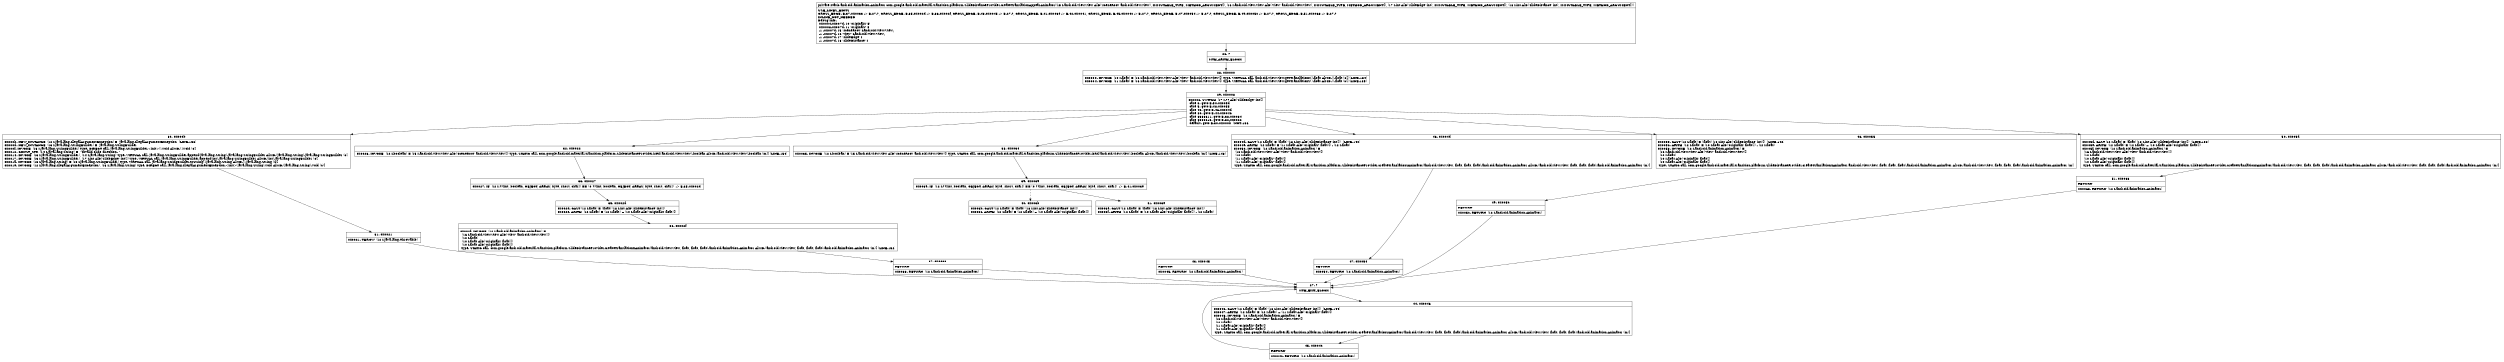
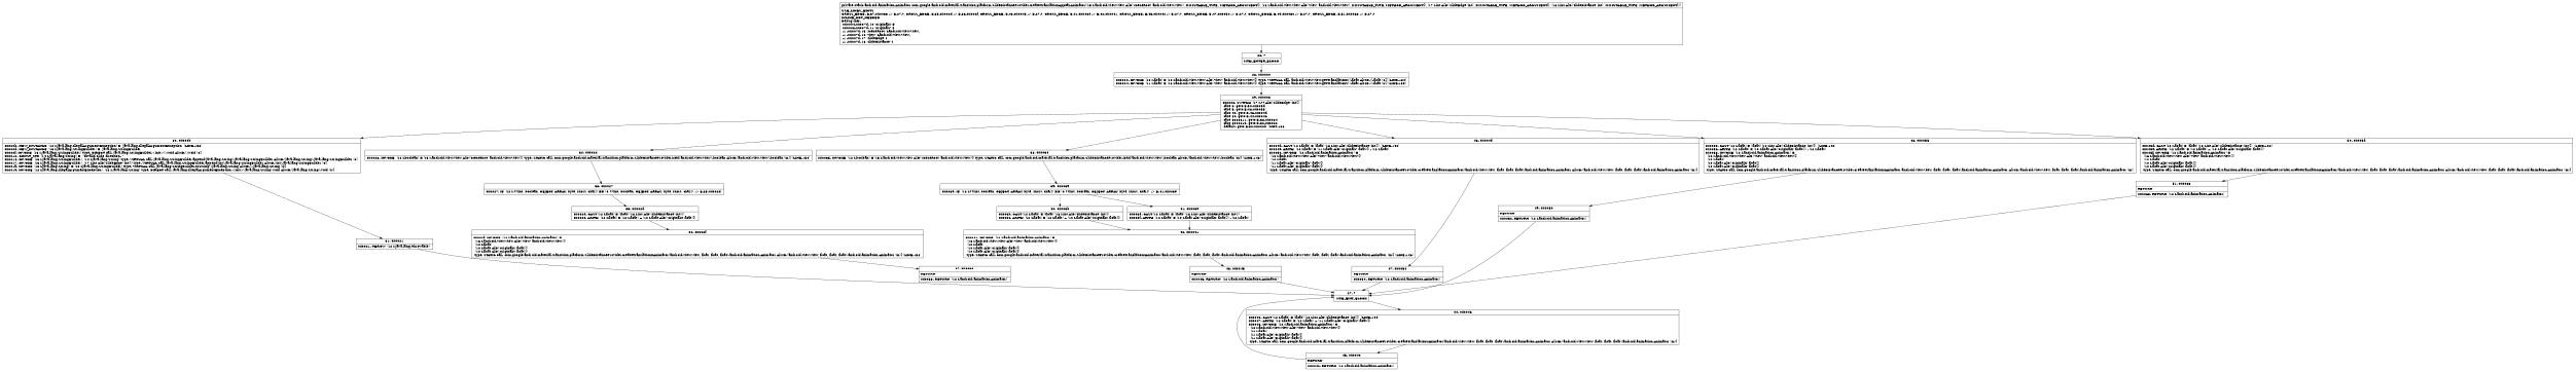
  digraph {
    node [shape=record]
-   n1 [label="{26\:\ ?|MTH_ARITH_BLOCK\l}"]
+   n1 [label="{26\:\ ?|MTH_ENTER_BLOCK\l}"]
    n2 [label="{28\:\ 0x0000|0x0000: INVOKE  (r0 I:float) = (r6 I:android.view.View A[D('view' android.view.View)]) type: VIRTUAL call: android.view.View.getTranslationX():float A[MD:():float (c)] (LINE:134)\l0x0004: INVOKE  (r1 I:float) = (r6 I:android.view.View A[D('view' android.view.View)]) type: VIRTUAL call: android.view.View.getTranslationY():float A[MD:():float (c)] (LINE:135)\l}"]
    n3 [label="{29\:\ 0x0008|0x0008: SWITCH  (r7 I:?? A[D('slideEdge' int)])\l case 3: goto B:50:0x005d\l case 5: goto B:48:0x0055\l case 48: goto B:46:0x004d\l case 80: goto B:44:0x0046\l case 8388611: goto B:38:0x0034\l case 8388613: goto B:32:0x0022\l default: goto B:30:0x000b  (NOT:136)\l}"]
    n4 [label="{30\:\ 0x000b|0x000b: NEW_INSTANCE  (r2 I:java.lang.IllegalArgumentException) =  java.lang.IllegalArgumentException  (LINE:158)\l0x000d: NEW_INSTANCE  (r3 I:java.lang.StringBuilder) =  java.lang.StringBuilder \l0x000f: INVOKE  (r3 I:java.lang.StringBuilder) type: DIRECT call: java.lang.StringBuilder.\<init\>():void A[MD:():void (c)]\l0x0012: CONST_STR  (r4 I:java.lang.String) =  \"Invalid slide direction: \" \l0x0014: INVOKE  (r3 I:java.lang.StringBuilder), (r4 I:java.lang.String) type: VIRTUAL call: java.lang.StringBuilder.append(java.lang.String):java.lang.StringBuilder A[MD:(java.lang.String):java.lang.StringBuilder (c)]\l0x0017: INVOKE  (r3 I:java.lang.StringBuilder), (r7 I:int A[D('slideEdge' int)]) type: VIRTUAL call: java.lang.StringBuilder.append(int):java.lang.StringBuilder A[MD:(int):java.lang.StringBuilder (c)]\l0x001a: INVOKE  (r3 I:java.lang.String) = (r3 I:java.lang.StringBuilder) type: VIRTUAL call: java.lang.StringBuilder.toString():java.lang.String A[MD:():java.lang.String (c)]\l0x001e: INVOKE  (r2 I:java.lang.IllegalArgumentException), (r3 I:java.lang.String) type: DIRECT call: java.lang.IllegalArgumentException.\<init\>(java.lang.String):void A[MD:(java.lang.String):void (c)]\l}"]
    n5 [label="{32\:\ 0x0022|0x0023: INVOKE  (r2 I:boolean) = (r5 I:android.view.View A[D('sceneRoot' android.view.View)]) type: STATIC call: com.google.android.material.transition.platform.SlideDistanceProvider.isRtl(android.view.View):boolean A[MD:(android.view.View):boolean (m)] (LINE:154)\l}"]
    n6 [label="{38\:\ 0x0034|0x0035: INVOKE  (r2 I:boolean) = (r5 I:android.view.View A[D('sceneRoot' android.view.View)]) type: STATIC call: com.google.android.material.transition.platform.SlideDistanceProvider.isRtl(android.view.View):boolean A[MD:(android.view.View):boolean (m)] (LINE:148)\l}"]
    n7 [label="{46\:\ 0x004d|0x004d: CAST (r2 I:float) = (float) (r8 I:int A[D('slideDistance' int)])  (LINE:140)\l0x004e: ARITH  (r2 I:float) = (r1 I:float A[D('originalY' float)]) \- (r2 I:float) \l0x0050: INVOKE  (r2 I:android.animation.Animator) = \l  (r6 I:android.view.View A[D('view' android.view.View)])\l  (r2 I:float)\l  (r1 I:float A[D('originalY' float)])\l  (r1 I:float A[D('originalY' float)])\l type: STATIC call: com.google.android.material.transition.platform.SlideDistanceProvider.createTranslationYAnimator(android.view.View, float, float, float):android.animation.Animator A[MD:(android.view.View, float, float, float):android.animation.Animator (m)]\l}"]
    n8 [label="{48\:\ 0x0055|0x0055: CAST (r2 I:float) = (float) (r8 I:int A[D('slideDistance' int)])  (LINE:142)\l0x0056: ARITH  (r2 I:float) = (r0 I:float A[D('originalX' float)]) \- (r2 I:float) \l0x0058: INVOKE  (r2 I:android.animation.Animator) = \l  (r6 I:android.view.View A[D('view' android.view.View)])\l  (r2 I:float)\l  (r0 I:float A[D('originalX' float)])\l  (r0 I:float A[D('originalX' float)])\l type: STATIC call: com.google.android.material.transition.platform.SlideDistanceProvider.createTranslationXAnimator(android.view.View, float, float, float):android.animation.Animator A[MD:(android.view.View, float, float, float):android.animation.Animator (m)]\l}"]
    n9 [label="{50\:\ 0x005d|0x005d: CAST (r2 I:float) = (float) (r8 I:int A[D('slideDistance' int)])  (LINE:138)\l0x005e: ARITH  (r2 I:float) = (r2 I:float) + (r0 I:float A[D('originalX' float)]) \l0x005f: INVOKE  (r2 I:android.animation.Animator) = \l  (r6 I:android.view.View A[D('view' android.view.View)])\l  (r2 I:float)\l  (r0 I:float A[D('originalX' float)])\l  (r0 I:float A[D('originalX' float)])\l type: STATIC call: com.google.android.material.transition.platform.SlideDistanceProvider.createTranslationXAnimator(android.view.View, float, float, float):android.animation.Animator A[MD:(android.view.View, float, float, float):android.animation.Animator (m)]\l}"]
    n10 [label="{31\:\ 0x0021|0x0021: THROW  (r2 I:java.lang.Throwable) \l}"]
    n11 [label="{33\:\ 0x0027|0x0027: IF  (r2 I:??[int, boolean, OBJECT, ARRAY, byte, short, char]) == (0 ??[int, boolean, OBJECT, ARRAY, byte, short, char])  \-\> B:35:0x002d \l}"]
    n12 [label="{39\:\ 0x0039|0x0039: IF  (r2 I:??[int, boolean, OBJECT, ARRAY, byte, short, char]) == (0 ??[int, boolean, OBJECT, ARRAY, byte, short, char])  \-\> B:41:0x003e \l}"]
    n13 [label="{44\:\ 0x0046|0x0046: CAST (r2 I:float) = (float) (r8 I:int A[D('slideDistance' int)])  (LINE:144)\l0x0047: ARITH  (r2 I:float) = (r2 I:float) + (r1 I:float A[D('originalY' float)]) \l0x0048: INVOKE  (r2 I:android.animation.Animator) = \l  (r6 I:android.view.View A[D('view' android.view.View)])\l  (r2 I:float)\l  (r1 I:float A[D('originalY' float)])\l  (r1 I:float A[D('originalY' float)])\l type: STATIC call: com.google.android.material.transition.platform.SlideDistanceProvider.createTranslationYAnimator(android.view.View, float, float, float):android.animation.Animator A[MD:(android.view.View, float, float, float):android.animation.Animator (m)]\l}"]
    n14 [label="{45\:\ 0x004c|RETURN\l|0x004c: RETURN  (r2 I:android.animation.Animator) \l}"]
    n15 [label="{47\:\ 0x0054|RETURN\l|0x0054: RETURN  (r2 I:android.animation.Animator) \l}"]
    n16 [label="{49\:\ 0x005c|RETURN\l|0x005c: RETURN  (r2 I:android.animation.Animator) \l}"]
    n17 [label="{51\:\ 0x0063|RETURN\l|0x0063: RETURN  (r2 I:android.animation.Animator) \l}"]
    n18 [label="{27\:\ ?|MTH_EXIT_BLOCK\l}"]
    n19 [label="{35\:\ 0x002d|0x002d: CAST (r2 I:float) = (float) (r8 I:int A[D('slideDistance' int)]) \l0x002e: ARITH  (r2 I:float) = (r2 I:float) + (r0 I:float A[D('originalX' float)]) \l}"]
    n20 [label="{36\:\ 0x002f|0x002f: INVOKE  (r2 I:android.animation.Animator) = \l  (r6 I:android.view.View A[D('view' android.view.View)])\l  (r2 I:float)\l  (r0 I:float A[D('originalX' float)])\l  (r0 I:float A[D('originalX' float)])\l type: STATIC call: com.google.android.material.transition.platform.SlideDistanceProvider.createTranslationXAnimator(android.view.View, float, float, float):android.animation.Animator A[MD:(android.view.View, float, float, float):android.animation.Animator (m)] (LINE:152)\l}"]
    n21 [label="{37\:\ 0x0033|RETURN\l|0x0033: RETURN  (r2 I:android.animation.Animator) \l}"]
    n22 [label="{40\:\ 0x003b|0x003b: CAST (r2 I:float) = (float) (r8 I:int A[D('slideDistance' int)]) \l0x003c: ARITH  (r2 I:float) = (r2 I:float) + (r0 I:float A[D('originalX' float)]) \l}"]
    n23 [label="{41\:\ 0x003e|0x003e: CAST (r2 I:float) = (float) (r8 I:int A[D('slideDistance' int)]) \l0x003f: ARITH  (r2 I:float) = (r0 I:float A[D('originalX' float)]) \- (r2 I:float) \l}"]
+   n24 [label="{42\:\ 0x0041|0x0041: INVOKE  (r2 I:android.animation.Animator) = \l  (r6 I:android.view.View A[D('view' android.view.View)])\l  (r2 I:float)\l  (r0 I:float A[D('originalX' float)])\l  (r0 I:float A[D('originalX' float)])\l type: STATIC call: com.google.android.material.transition.platform.SlideDistanceProvider.createTranslationXAnimator(android.view.View, float, float, float):android.animation.Animator A[MD:(android.view.View, float, float, float):android.animation.Animator (m)] (LINE:146)\l}"]
    n25 [label="{43\:\ 0x0045|RETURN\l|0x0045: RETURN  (r2 I:android.animation.Animator) \l}"]
    n26 [label="{private static android.animation.Animator com.google.android.material.transition.platform.SlideDistanceProvider.createTranslationAppearAnimator((r5 I:android.view.View A[D('sceneRoot' android.view.View), IMMUTABLE_TYPE, METHOD_ARGUMENT]), (r6 I:android.view.View A[D('view' android.view.View), IMMUTABLE_TYPE, METHOD_ARGUMENT]), (r7 I:int A[D('slideEdge' int), IMMUTABLE_TYPE, METHOD_ARGUMENT]), (r8 I:int A[D('slideDistance' int), IMMUTABLE_TYPE, METHOD_ARGUMENT]))  | USE_LINES_HINTS\lCROSS_EDGE: B:37:0x0033 \-\> B:27:?, CROSS_EDGE: B:35:0x002d \-\> B:36:0x002f, CROSS_EDGE: B:43:0x0045 \-\> B:27:?, CROSS_EDGE: B:41:0x003e \-\> B:42:0x0041, CROSS_EDGE: B:45:0x004c \-\> B:27:?, CROSS_EDGE: B:47:0x0054 \-\> B:27:?, CROSS_EDGE: B:49:0x005c \-\> B:27:?, CROSS_EDGE: B:51:0x0063 \-\> B:27:?\lINLINE_NOT_NEEDED\lDebug Info:\l  0x0004\-0x007d: r0 'originalX' F\l  0x0008\-0x007d: r1 'originalY' F\l  \-1 \-0x007d: r5 'sceneRoot' Landroid\/view\/View;\l  \-1 \-0x007d: r6 'view' Landroid\/view\/View;\l  \-1 \-0x007d: r7 'slideEdge' I\l  \-1 \-0x007d: r8 'slideDistance' I\l}"]
    n1 -> n2
    n2 -> n3
    n3 -> n4
    n3 -> n5
    n3 -> n6
    n3 -> n7
    n3 -> n8
    n3 -> n9
    n4 -> n10
    n5 -> n11
    n6 -> n12
    n7 -> n15
    n8 -> n16
    n9 -> n17
    n10 -> n18
    n11 -> n19
    n12 -> n22 [style=dashed]
    n12 -> n23
    n13 -> n14
    n14 -> n18
    n15 -> n18
    n16 -> n18
    n17 -> n18
    n18 -> n13
    n19 -> n20
    n20 -> n21
-   n21 -> n18
+   n22 -> n24
+   n23 -> n24
+   n24 -> n25
    n25 -> n18
    n26 -> n1
  }
